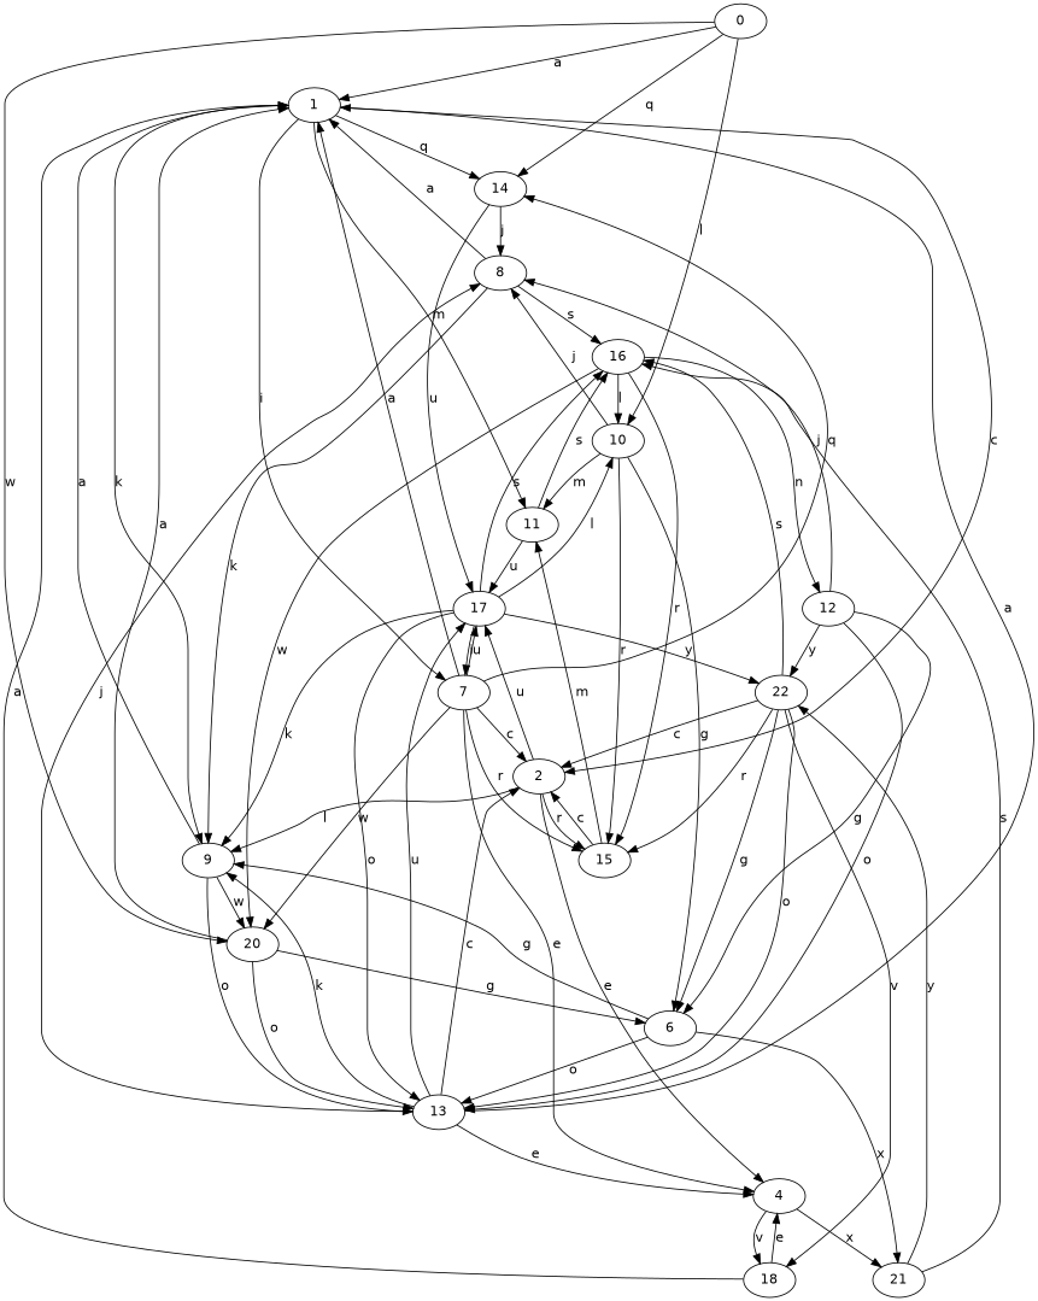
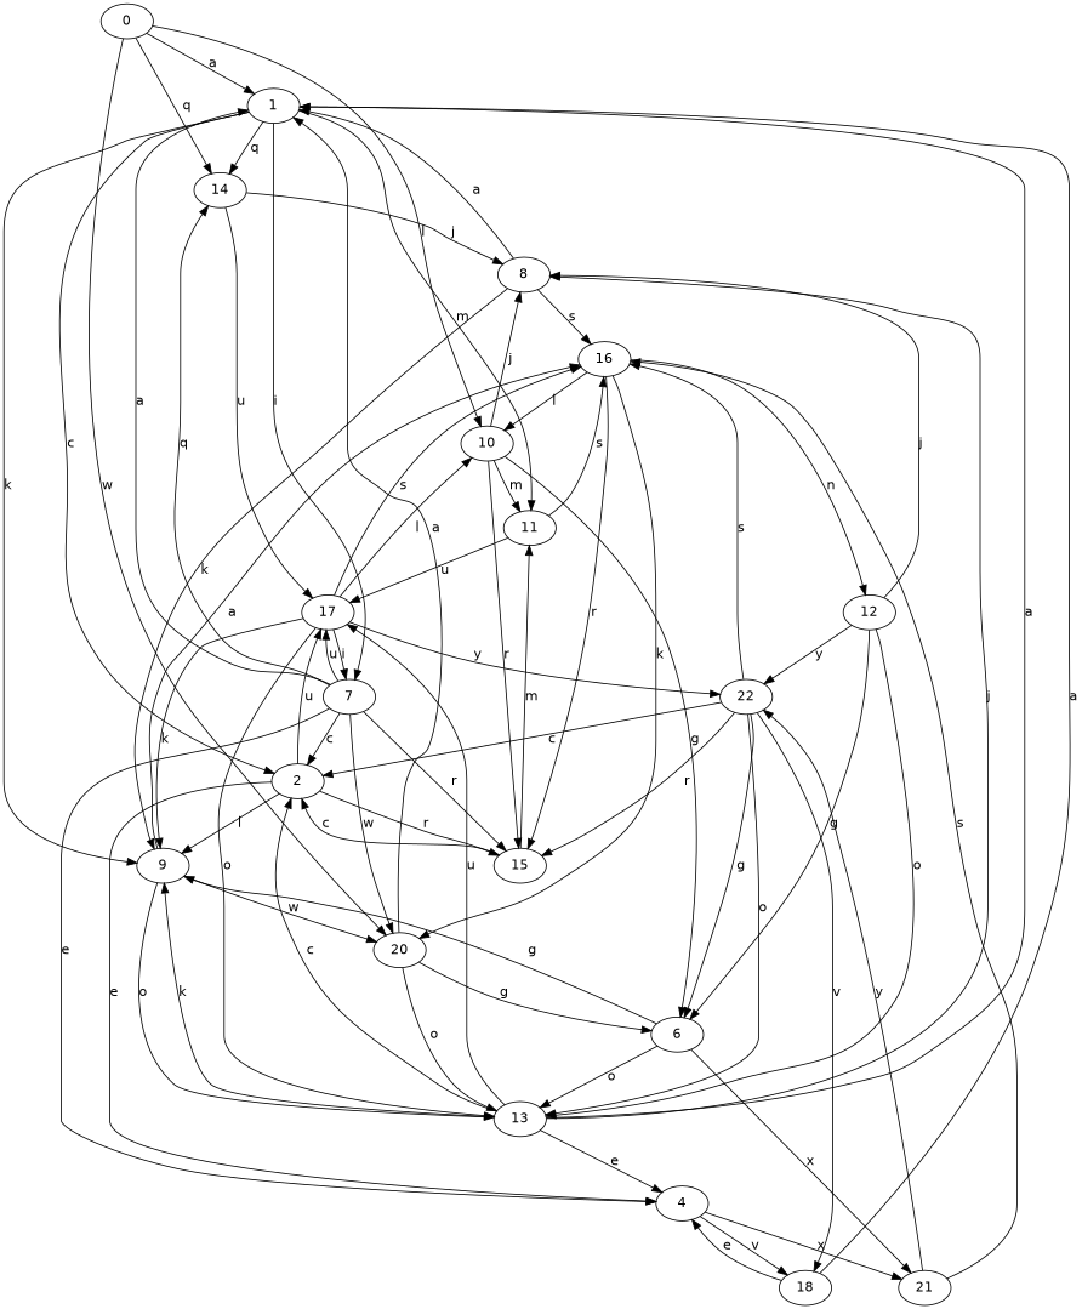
  strict digraph {
    fontname="DejaVu Sans"
    node [fontname="DejaVu Sans"]
    edge [fontname="DejaVu Sans"]
    0
    1
    10
    14
    20
    2
    7
    9
    11
    15
    6
    8
    17
    13
    4
    16
    18
    21
    22
    12
    0 -> 1 [label=a]
    0 -> 10 [label=l]
    0 -> 14 [label=q]
    0 -> 20 [label=w]
    1 -> 14 [label=q]
    1 -> 2 [label=c]
    1 -> 7 [label=i]
    1 -> 9 [label=k]
    1 -> 11 [label=m]
    10 -> 11 [label=m]
    10 -> 15 [label=r]
    10 -> 6 [label=g]
    10 -> 8 [label=j]
    14 -> 8 [label=j]
    14 -> 17 [label=u]
    20 -> 1 [label=a]
    20 -> 6 [label=g]
    20 -> 13 [label=o]
    2 -> 9 [label=l]
    2 -> 15 [label=r]
    2 -> 17 [label=u]
    2 -> 4 [label=e]
    7 -> 1 [label=a]
    7 -> 14 [label=q]
    7 -> 20 [label=w]
    7 -> 2 [label=c]
    7 -> 15 [label=r]
    7 -> 17 [label=u]
    7 -> 4 [label=e]
-   9 -> 1 [label=a]
+   9 -> 16 [label=a]
    9 -> 20 [label=w]
    9 -> 13 [label=o]
    11 -> 17 [label=u]
    11 -> 16 [label=s]
    15 -> 2 [label=c]
    15 -> 11 [label=m]
    6 -> 9 [label=g]
    6 -> 13 [label=o]
    6 -> 21 [label=x]
    8 -> 1 [label=a]
    8 -> 9 [label=k]
    8 -> 16 [label=s]
    17 -> 10 [label=l]
    17 -> 7 [label=i]
    17 -> 9 [label=k]
    17 -> 13 [label=o]
    17 -> 16 [label=s]
    17 -> 22 [label=y]
    13 -> 1 [label=a]
    13 -> 2 [label=c]
    13 -> 9 [label=k]
    13 -> 8 [label=j]
    13 -> 17 [label=u]
    13 -> 4 [label=e]
    4 -> 18 [label=v]
    4 -> 21 [label=x]
    16 -> 10 [label=l]
-   16 -> 20 [label=w]
+   16 -> 20 [label=k]
    16 -> 15 [label=r]
    16 -> 12 [label=n]
    18 -> 1 [label=a]
    18 -> 4 [label=e]
    21 -> 16 [label=s]
    21 -> 22 [label=y]
    22 -> 2 [label=c]
    22 -> 15 [label=r]
    22 -> 6 [label=g]
    22 -> 13 [label=o]
    22 -> 16 [label=s]
    22 -> 18 [label=v]
    12 -> 6 [label=g]
    12 -> 8 [label=j]
    12 -> 13 [label=o]
    12 -> 22 [label=y]
  }
